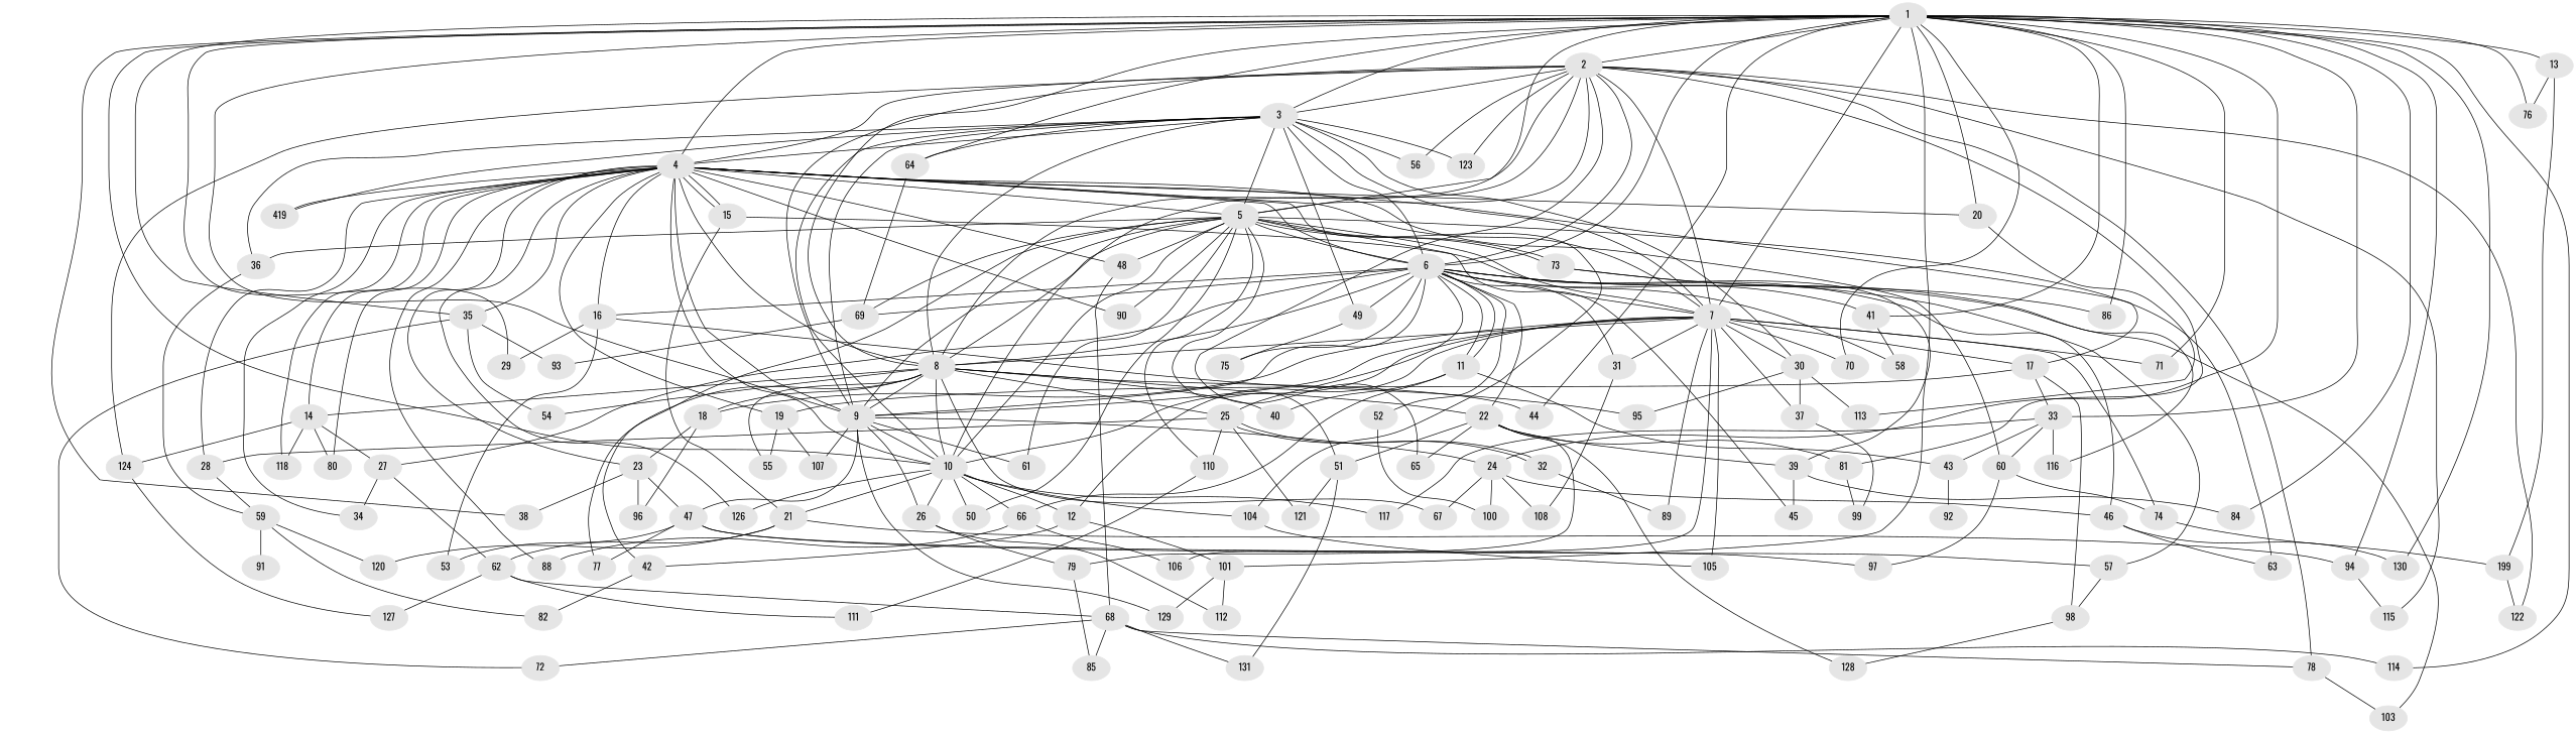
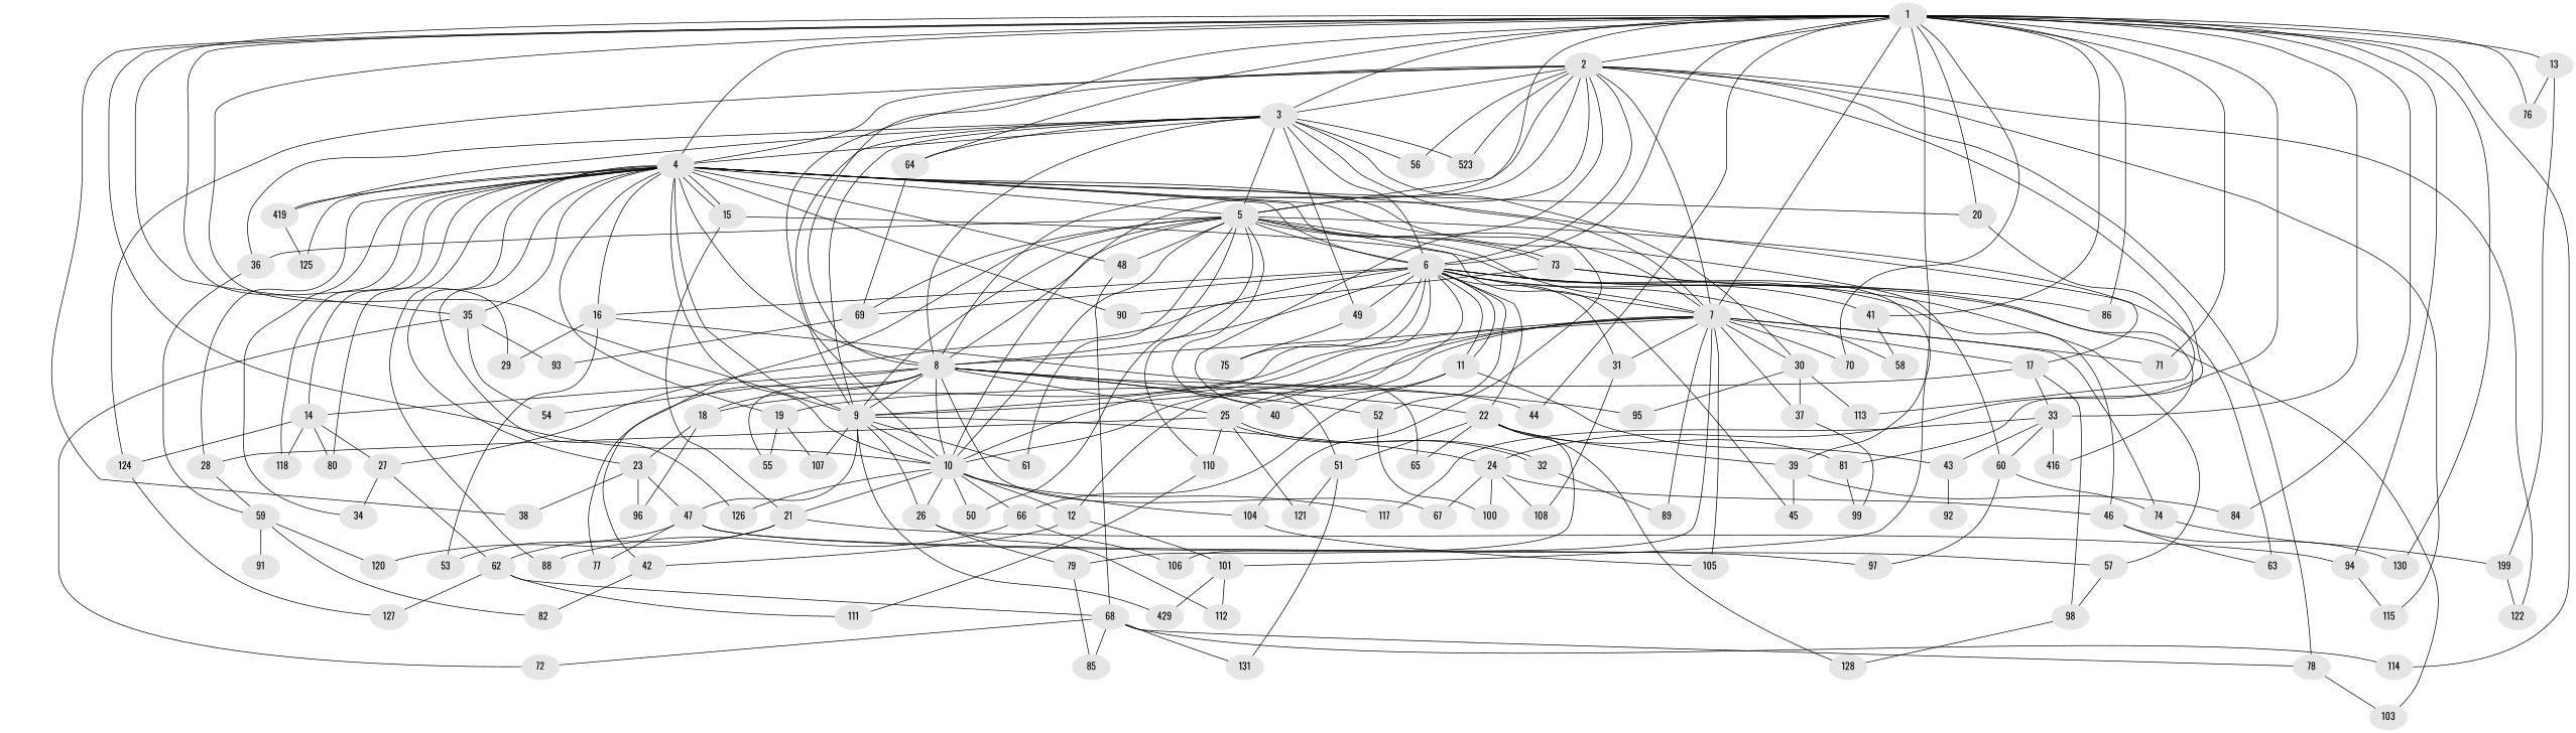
  graph {
    fontname=Oswald
    node [color=gray90 fontname=Oswald style=filled]
    edge [fontname=Oswald]
    1
    2
    3
    4
    5
    6
    7
    8
    9
    10
    13
    20
    24
    29
    33
    35
    38
    41
    44
    64
    70
    71
    76
    84
    86
    94
    101
    114
    130
    56
    65
    78
    81
    115
    122
-   123
+   123 [label=523]
    124
    30
    36
    49
    n41 [label=419]
    14
    15
    16
    17
    19
    23
    28
    34
    48
    60
    80
    88
    90
    104
    118
+   125
    126
    42
    45
    50
    51
    61
    63
    69
    73
    110
    11
    22
    25
    27
    31
    46
    52
    57
    58
    75
    103
    12
    18
    37
    74
    89
    105
    106
    40
    54
    55
    77
    67
    26
    47
    107
-   129
+   129 [label=429]
    21
    66
    117
    n98 [label=199]
    113
    100
    108
    43
-   116
+   116 [label=416]
    72
    93
    112
    99
    127
    95
    59
    39
    53
    98
    96
    68
    97
    82
    121
    131
    111
    79
    128
    32
    62
    120
    92
    85
    91
    1 -- 2
    1 -- 3
    1 -- 4
    1 -- 5
    1 -- 6
    1 -- 7
    1 -- 8
    1 -- 9
    1 -- 10
    1 -- 13
    1 -- 20
    1 -- 24
    1 -- 29
    1 -- 33
    1 -- 35
    1 -- 38
    1 -- 41
    1 -- 44
    1 -- 64
    1 -- 70
    1 -- 71
    1 -- 76
    1 -- 84
    1 -- 86
    1 -- 94
    1 -- 101
    1 -- 114
    1 -- 130
    2 -- 3
    2 -- 4
    2 -- 5
    2 -- 6
    2 -- 7
    2 -- 8
    2 -- 9
    2 -- 10
    2 -- 56
    2 -- 65
    2 -- 78
    2 -- 81
    2 -- 115
    2 -- 122
    2 -- 123
    2 -- 124
    3 -- 4
    3 -- 5
    3 -- 6
    3 -- 7
    3 -- 8
    3 -- 9
    3 -- 10
    3 -- 64
    3 -- 56
    3 -- 123
    3 -- 30
    3 -- 36
    3 -- 49
    3 -- n41
    4 -- 5
    4 -- 6
    4 -- 7
    4 -- 8
    4 -- 9
    4 -- 10
    4 -- 20
    4 -- 35
    4 -- n41
    4 -- 14
    4 -- 15
    4 -- 15
    4 -- 16
    4 -- 17
    4 -- 19
    4 -- 23
    4 -- 28
    4 -- 34
    4 -- 48
    4 -- 60
    4 -- 80
    4 -- 88
    4 -- 90
    4 -- 104
    4 -- 118
+   4 -- 125
    4 -- 126
    5 -- 6
    5 -- 7
    5 -- 8
    5 -- 9
    5 -- 10
    5 -- 36
    5 -- 48
-   5 -- 90
+   73 -- 90
    5 -- 42
    5 -- 45
    5 -- 50
    5 -- 51
    5 -- 61
    5 -- 63
    5 -- 69
    5 -- 73
    5 -- 73
    5 -- 110
    6 -- 7
    6 -- 8
    6 -- 9
+   6 -- 10
    6 -- 41
    6 -- 49
    6 -- 16
    6 -- 69
    6 -- 11
    6 -- 11
    6 -- 22
    6 -- 25
    6 -- 27
    6 -- 31
    6 -- 46
    6 -- 52
    6 -- 57
    6 -- 58
    6 -- 75
    6 -- 103
    7 -- 8
    7 -- 9
    7 -- 10
    7 -- 70
    7 -- 71
    7 -- 30
    7 -- 17
    7 -- 31
    7 -- 12
    7 -- 18
    7 -- 37
    7 -- 74
    7 -- 89
    7 -- 105
    7 -- 106
    8 -- 9
    8 -- 10
    8 -- 44
    8 -- 14
    8 -- 22
    8 -- 25
+   8 -- 52
    8 -- 18
    8 -- 40
    8 -- 54
    8 -- 55
    8 -- 77
    8 -- 67
    9 -- 10
    9 -- 24
    9 -- 61
    9 -- 26
    9 -- 47
    9 -- 107
    9 -- 129
    10 -- 104
    10 -- 126
    10 -- 50
    10 -- 12
    10 -- 26
    10 -- 21
    10 -- 66
    10 -- 117
    13 -- 76
    13 -- n98
    20 -- 113
    24 -- 46
    24 -- 67
    24 -- 100
    24 -- 108
    33 -- 60
    33 -- 117
    33 -- 43
    33 -- 116
    35 -- 54
    35 -- 72
    35 -- 93
    41 -- 58
    64 -- 69
    94 -- 115
    101 -- 129
    101 -- 112
    78 -- 103
    81 -- 99
    124 -- 127
    30 -- 37
    30 -- 113
    30 -- 95
    36 -- 59
    49 -- 75
+   n41 -- 125
    14 -- 124
    14 -- 80
    14 -- 118
    14 -- 27
    15 -- 21
    15 -- 39
    16 -- 29
    16 -- 95
    16 -- 53
    17 -- 33
    17 -- 19
    17 -- 98
    19 -- 55
    19 -- 107
    23 -- 38
    23 -- 47
    23 -- 96
    28 -- 59
    48 -- 68
    60 -- 74
    60 -- 97
    104 -- 105
    42 -- 82
    51 -- 121
    51 -- 131
    69 -- 93
    73 -- 86
    73 -- 116
    110 -- 111
    11 -- 40
    11 -- 66
    11 -- 43
    22 -- 65
    22 -- 81
    22 -- 51
    22 -- 39
    22 -- 79
    22 -- 128
    25 -- 28
    25 -- 110
    25 -- 121
    25 -- 32
    25 -- 32
    27 -- 34
    27 -- 62
    31 -- 108
    46 -- 130
    46 -- 63
    52 -- 100
    57 -- 98
    12 -- 101
    12 -- 42
    18 -- 23
    18 -- 96
    37 -- 99
    74 -- n98
    26 -- 112
    26 -- 79
    47 -- 57
    47 -- 77
    47 -- 53
    47 -- 97
    21 -- 94
    21 -- 62
    21 -- 120
    66 -- 88
    66 -- 106
    n98 -- 122
    43 -- 92
    59 -- 82
    59 -- 120
    59 -- 91
    39 -- 84
    39 -- 45
    98 -- 128
    68 -- 114
    68 -- 78
    68 -- 72
    68 -- 131
    68 -- 85
    79 -- 85
    32 -- 89
    62 -- 127
    62 -- 68
    62 -- 111
  }
